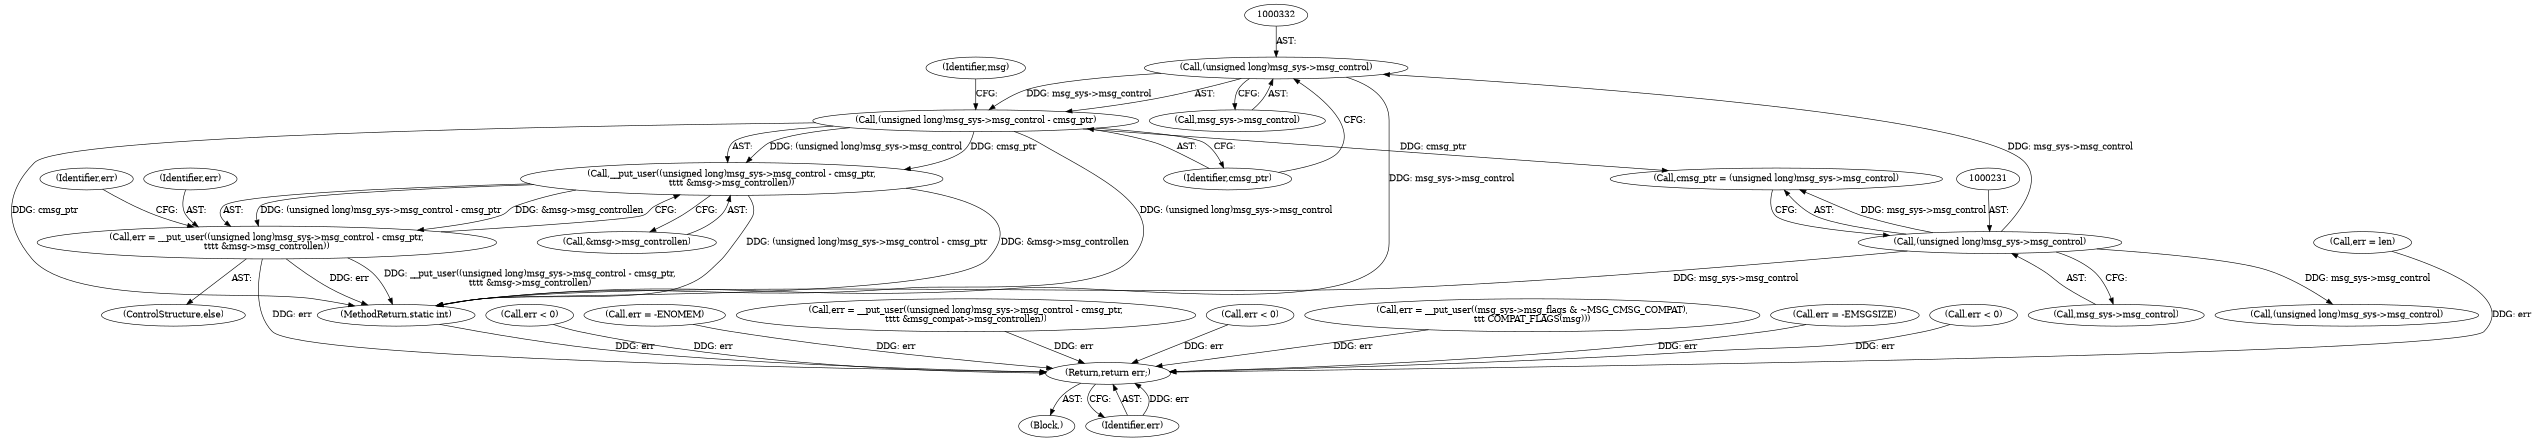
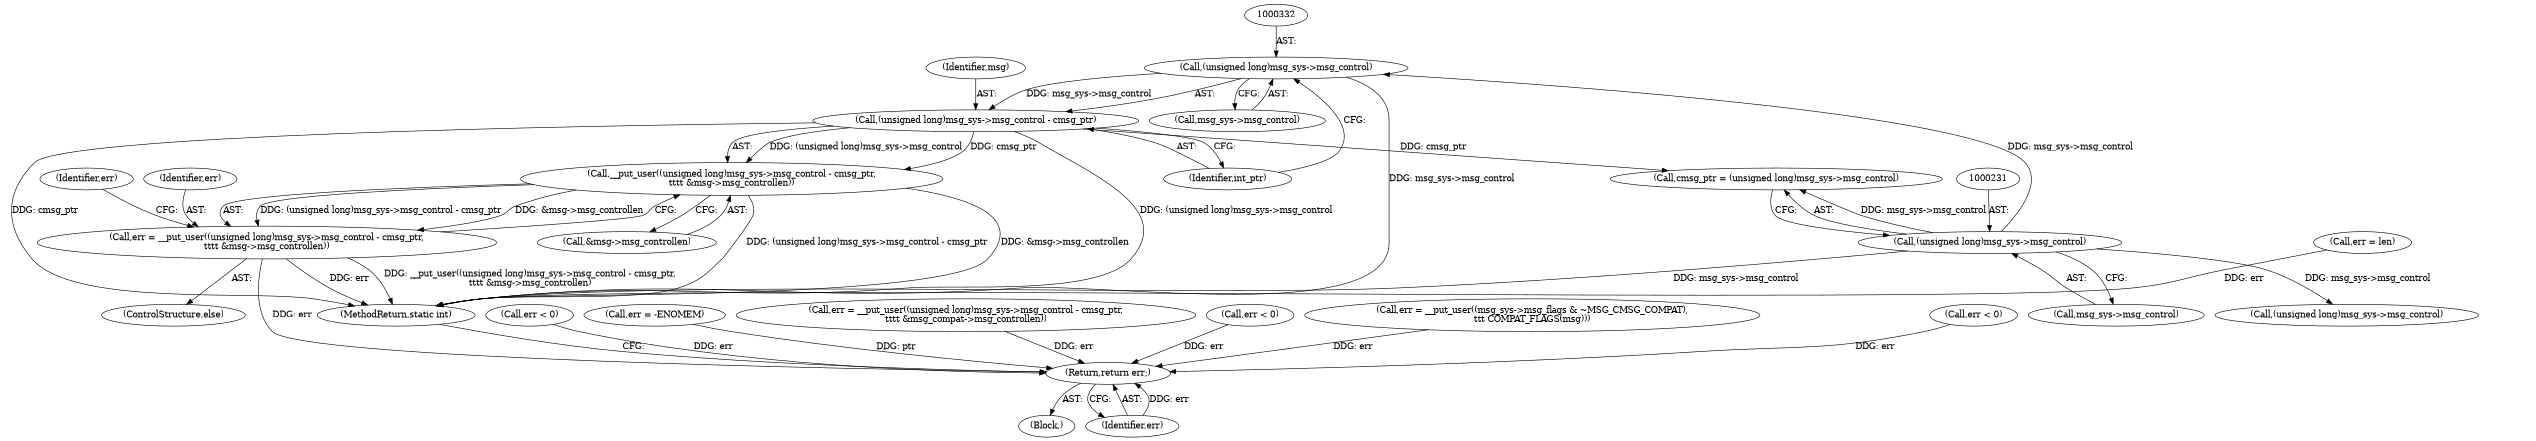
  digraph {
    n1 [label="(Call,(unsigned long)msg_sys->msg_control)"]
    n2 [label="(Call,(unsigned long)msg_sys->msg_control - cmsg_ptr)"]
    n3 [label="(MethodReturn,static int)"]
    n4 [label="(Call,msg_sys->msg_control)"]
    n5 [label="(Call,cmsg_ptr = (unsigned long)msg_sys->msg_control)"]
    n6 [label="(Call,__put_user((unsigned long)msg_sys->msg_control - cmsg_ptr,\n\t\t\t\t &msg->msg_controllen))"]
-   n7 [label="(Identifier,cmsg_ptr)"]
+   n7 [label="(Identifier,int_ptr)"]
    n8 [label="(Return,return err;)"]
    n9 [label="(Call,(unsigned long)msg_sys->msg_control)"]
    n10 [label="(Call,(unsigned long)msg_sys->msg_control)"]
    n11 [label="(Call,msg_sys->msg_control)"]
    n12 [label="(Call,err = __put_user((unsigned long)msg_sys->msg_control - cmsg_ptr,\n\t\t\t\t &msg->msg_controllen))"]
    n13 [label="(Call,&msg->msg_controllen)"]
    n14 [label="(ControlStructure,else)"]
    n15 [label="(Block,)"]
    n16 [label="(Identifier,err)"]
    n17 [label="(Call,err = len)"]
    n18 [label="(Call,err < 0)"]
    n19 [label="(Call,err = -ENOMEM)"]
    n20 [label="(Call,err = __put_user((unsigned long)msg_sys->msg_control - cmsg_ptr,\n\t\t\t\t &msg_compat->msg_controllen))"]
    n21 [label="(Call,err < 0)"]
    n22 [label="(Identifier,msg)"]
    n23 [label="(Identifier,err)"]
    n24 [label="(Identifier,err)"]
    n25 [label="(Call,err = __put_user((msg_sys->msg_flags & ~MSG_CMSG_COMPAT),\n\t\t\t COMPAT_FLAGS(msg)))"]
-   n26 [label="(Call,err = -EMSGSIZE)"]
    n27 [label="(Call,err < 0)"]
    1000332
    1000231
    n1 -> n2 [label="AST: "]
    n1 -> n2 [label="DDG: msg_sys->msg_control"]
    n1 -> n3 [label="DDG: msg_sys->msg_control"]
    n1 -> n4 [label="CFG: "]
    n2 -> n3 [label="DDG: (unsigned long)msg_sys->msg_control"]
    n2 -> n3 [label="DDG: cmsg_ptr"]
    n2 -> n5 [label="DDG: cmsg_ptr"]
    n2 -> n6 [label="AST: "]
    n2 -> n6 [label="DDG: (unsigned long)msg_sys->msg_control"]
    n2 -> n6 [label="DDG: cmsg_ptr"]
    n2 -> n7 [label="CFG: "]
-   n3 -> n8 [label="DDG: err"]
+   n3 -> n8 [label="CFG: "]
    n4 -> n1 [label="AST: "]
    n5 -> n9 [label="CFG: "]
    n6 -> n3 [label="DDG: (unsigned long)msg_sys->msg_control - cmsg_ptr"]
    n6 -> n3 [label="DDG: &msg->msg_controllen"]
    n6 -> n12 [label="AST: "]
    n6 -> n12 [label="DDG: (unsigned long)msg_sys->msg_control - cmsg_ptr"]
    n6 -> n12 [label="DDG: &msg->msg_controllen"]
    n6 -> n13 [label="CFG: "]
    n7 -> n1 [label="CFG: "]
    n7 -> n2 [label="AST: "]
    n8 -> n15 [label="AST: "]
    n8 -> n16 [label="CFG: "]
    n9 -> n1 [label="DDG: msg_sys->msg_control"]
    n9 -> n3 [label="DDG: msg_sys->msg_control"]
    n9 -> n5 [label="AST: "]
    n9 -> n5 [label="DDG: msg_sys->msg_control"]
    n9 -> n10 [label="DDG: msg_sys->msg_control"]
    n9 -> n11 [label="CFG: "]
    n11 -> n9 [label="AST: "]
    n12 -> n3 [label="DDG: err"]
    n12 -> n3 [label="DDG: __put_user((unsigned long)msg_sys->msg_control - cmsg_ptr,\n\t\t\t\t &msg->msg_controllen)"]
    n12 -> n6 [label="CFG: "]
    n12 -> n8 [label="DDG: err"]
    n12 -> n14 [label="AST: "]
    n13 -> n6 [label="AST: "]
    n16 -> n8 [label="AST: "]
    n16 -> n8 [label="DDG: err"]
-   n17 -> n8 [label="DDG: err"]
+   n17 -> n3 [label="DDG: err"]
    n18 -> n8 [label="DDG: err"]
-   n19 -> n8 [label="DDG: err"]
+   n19 -> n8 [label="DDG: ptr"]
    n20 -> n8 [label="DDG: err"]
    n21 -> n8 [label="DDG: err"]
-   n22 -> n2 [label="CFG: "]
+   n22 -> n2 [label="AST: "]
    n23 -> n12 [label="CFG: "]
    n24 -> n12 [label="AST: "]
    n25 -> n8 [label="DDG: err"]
-   n26 -> n8 [label="DDG: err"]
    n27 -> n8 [label="DDG: err"]
    1000332 -> n1 [label="AST: "]
    1000231 -> n9 [label="AST: "]
  }
